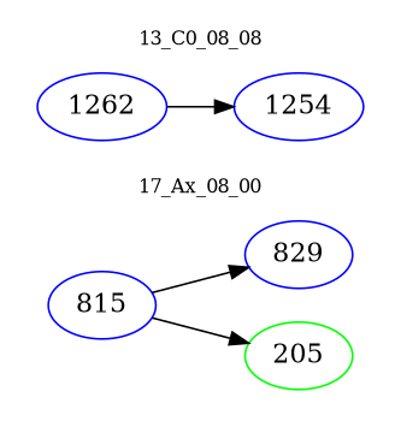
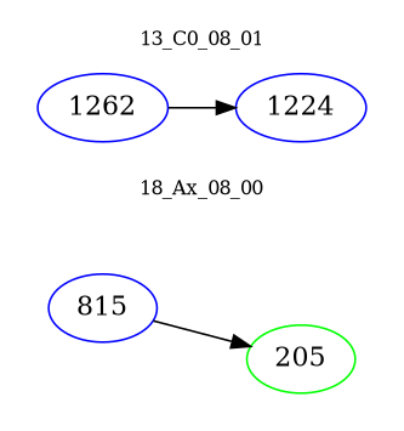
  digraph {
    fontname="DejaVu Serif"
    rankdir=LR
    node [color=blue fontname="DejaVu Serif"]
    edge [color=black fontname="DejaVu Serif"]
    n1 [label=815]
    n2 [color=green label=205]
-   n3 [label=829]
    n4 [label=1262]
-   n5 [label=1254]
+   n5 [label=1224]
    subgraph cluster_1 {
      color=white
      fontsize=10
-     label="17_Ax_08_00"
+     label="18_Ax_08_00"
      n1
      n2
-     n3
    }
    subgraph cluster_2 {
      color=white
      fontsize=10
-     label="13_C0_08_08"
+     label="13_C0_08_01"
      n4
      n5
    }
    n1 -> n2
-   n1 -> n3
    n4 -> n5
  }
